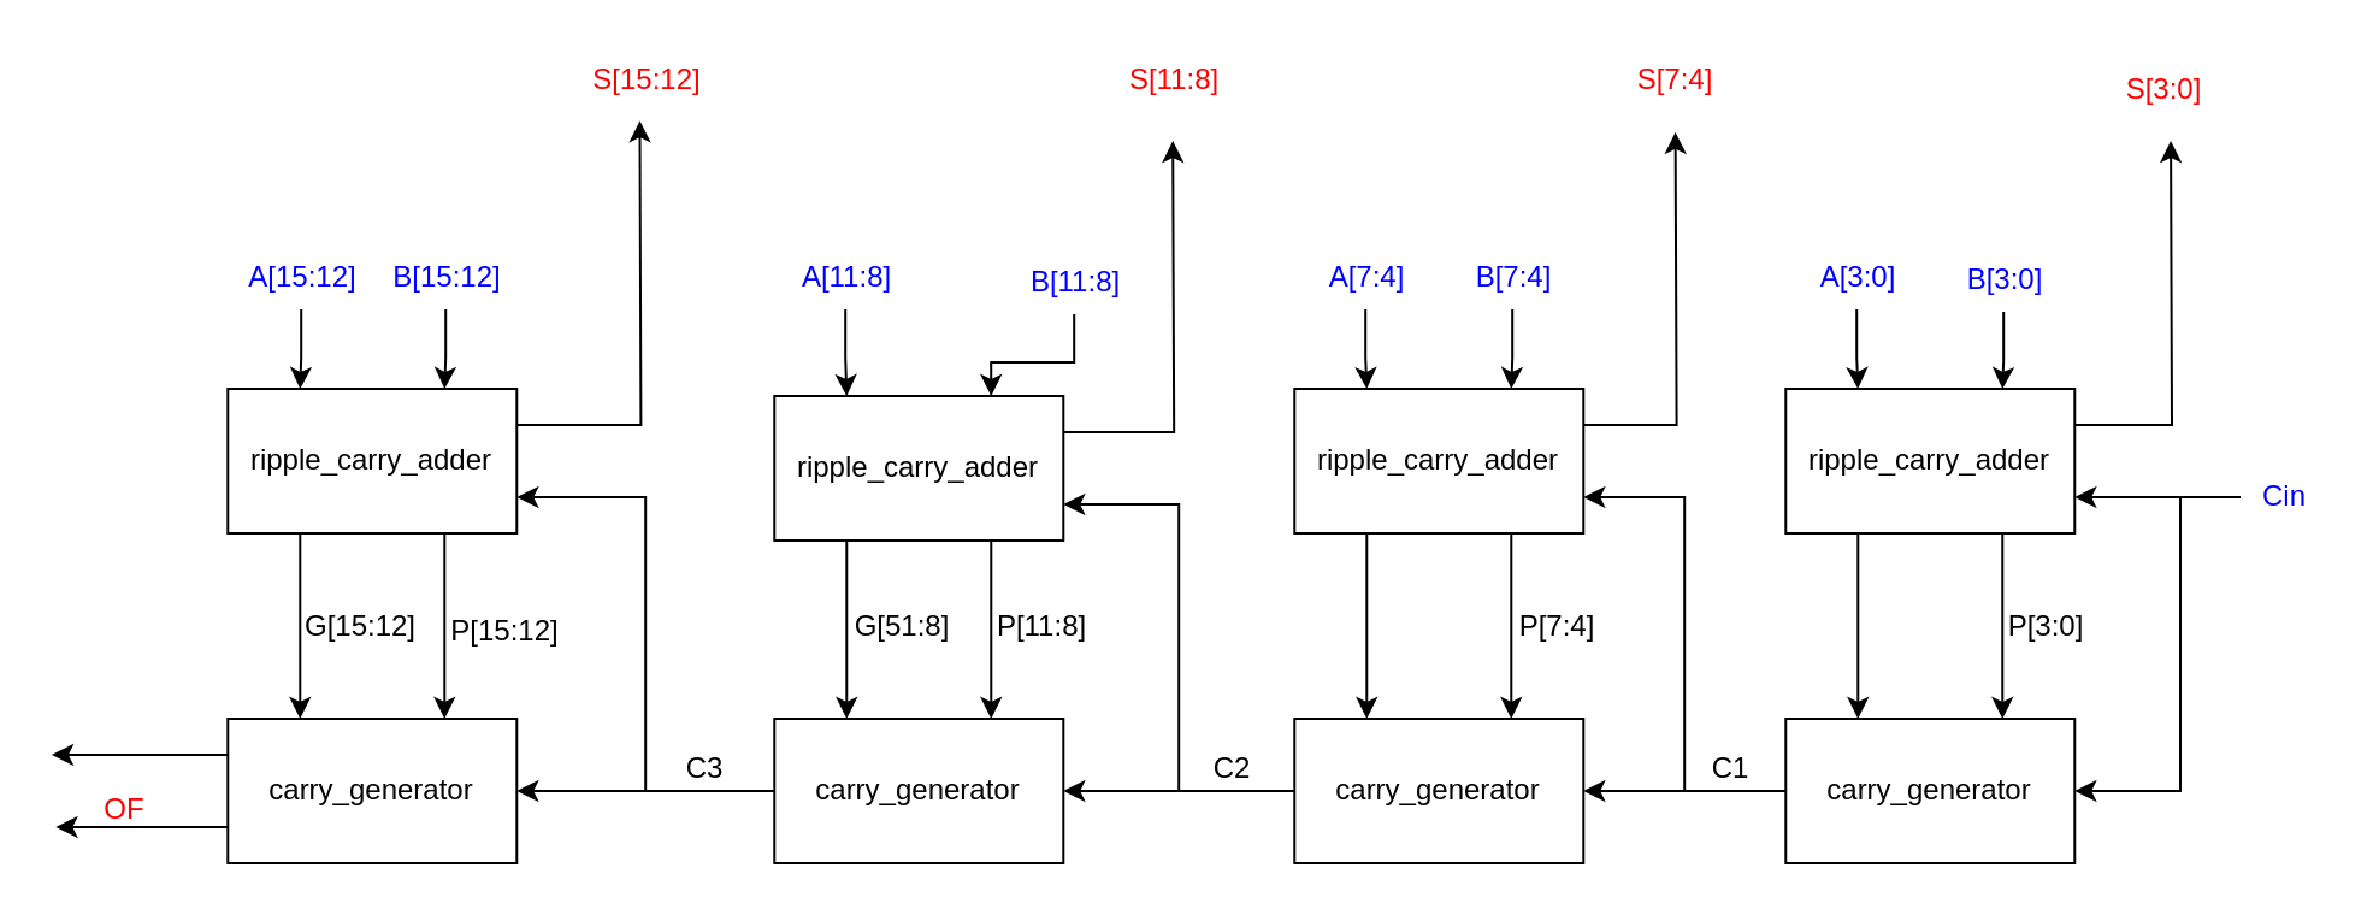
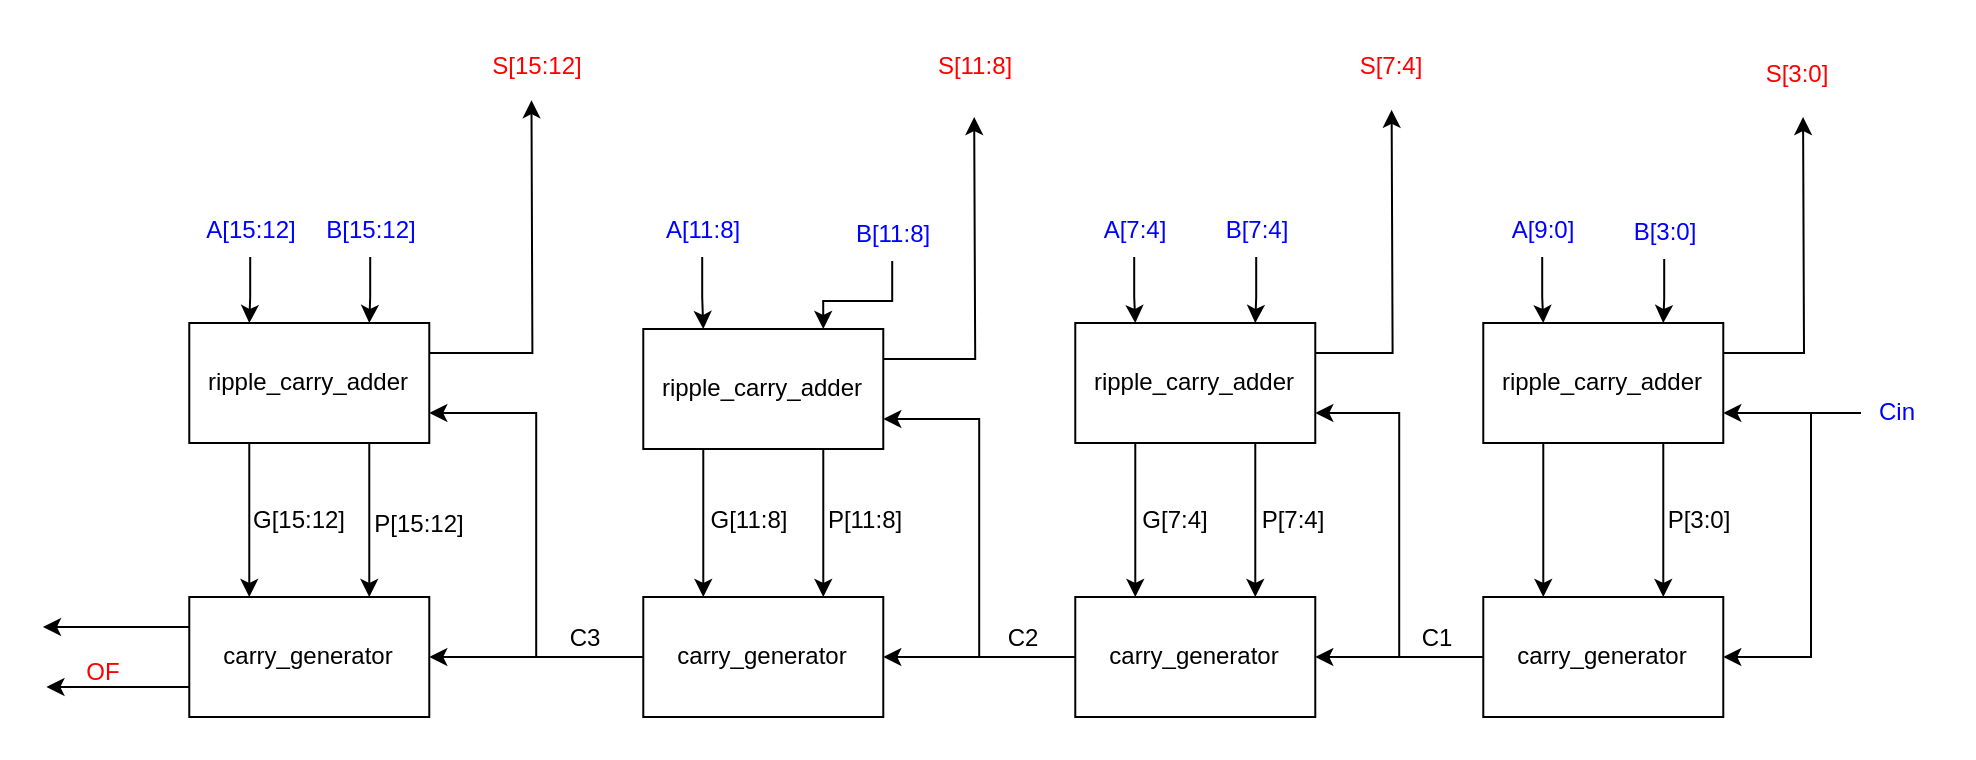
  <mxCell id="0" />
  <mxCell id="1" parent="0" />
  <mxCell id="2" style="edgeStyle=orthogonalEdgeStyle;rounded=0;orthogonalLoop=1;jettySize=auto;html=1;exitX=0.75;exitY=1;exitDx=0;exitDy=0;entryX=0.75;entryY=0;entryDx=0;entryDy=0;" parent="1" source="5" target="8" edge="1"><mxGeometry relative="1" as="geometry" /></mxCell>
  <mxCell id="3" style="edgeStyle=orthogonalEdgeStyle;rounded=0;orthogonalLoop=1;jettySize=auto;html=1;exitX=0.25;exitY=1;exitDx=0;exitDy=0;entryX=0.25;entryY=0;entryDx=0;entryDy=0;" parent="1" source="5" target="8" edge="1"><mxGeometry relative="1" as="geometry" /></mxCell>
  <mxCell id="4" style="edgeStyle=orthogonalEdgeStyle;rounded=0;orthogonalLoop=1;jettySize=auto;html=1;exitX=1;exitY=0.25;exitDx=0;exitDy=0;" parent="1" source="5" edge="1"><mxGeometry relative="1" as="geometry"><mxPoint x="265.241" y="49.609" as="targetPoint" /></mxGeometry></mxCell>
  <mxCell id="5" value="ripple_carry_adder" style="rounded=0;whiteSpace=wrap;html=1;" parent="1" vertex="1"><mxGeometry x="94.14" y="161" width="120" height="60" as="geometry" /></mxCell>
  <mxCell id="6" style="edgeStyle=orthogonalEdgeStyle;rounded=0;orthogonalLoop=1;jettySize=auto;html=1;exitX=0;exitY=0.25;exitDx=0;exitDy=0;" parent="1" source="8" edge="1"><mxGeometry relative="1" as="geometry"><mxPoint x="20.997" y="313" as="targetPoint" /></mxGeometry></mxCell>
  <mxCell id="7" style="edgeStyle=orthogonalEdgeStyle;rounded=0;orthogonalLoop=1;jettySize=auto;html=1;exitX=0;exitY=0.75;exitDx=0;exitDy=0;" parent="1" source="8" edge="1"><mxGeometry relative="1" as="geometry"><mxPoint x="22.712" y="343" as="targetPoint" /></mxGeometry></mxCell>
  <mxCell id="8" value="carry_generator" style="rounded=0;whiteSpace=wrap;html=1;" parent="1" vertex="1"><mxGeometry x="94.14" y="298" width="120" height="60" as="geometry" /></mxCell>
  <mxCell id="9" style="edgeStyle=orthogonalEdgeStyle;rounded=0;orthogonalLoop=1;jettySize=auto;html=1;exitX=0.75;exitY=1;exitDx=0;exitDy=0;entryX=0.75;entryY=0;entryDx=0;entryDy=0;" parent="1" source="12" target="29" edge="1"><mxGeometry relative="1" as="geometry" /></mxCell>
  <mxCell id="10" style="edgeStyle=orthogonalEdgeStyle;rounded=0;orthogonalLoop=1;jettySize=auto;html=1;exitX=0.25;exitY=1;exitDx=0;exitDy=0;entryX=0.25;entryY=0;entryDx=0;entryDy=0;" parent="1" source="12" target="29" edge="1"><mxGeometry relative="1" as="geometry" /></mxCell>
  <mxCell id="11" style="edgeStyle=orthogonalEdgeStyle;rounded=0;orthogonalLoop=1;jettySize=auto;html=1;exitX=1;exitY=0.25;exitDx=0;exitDy=0;" parent="1" source="12" edge="1"><mxGeometry relative="1" as="geometry"><mxPoint x="486.594" y="58.03" as="targetPoint" /></mxGeometry></mxCell>
  <mxCell id="12" value="ripple_carry_adder" style="rounded=0;whiteSpace=wrap;html=1;" parent="1" vertex="1"><mxGeometry x="321.14" y="164" width="120" height="60" as="geometry" /></mxCell>
  <mxCell id="13" style="edgeStyle=orthogonalEdgeStyle;rounded=0;orthogonalLoop=1;jettySize=auto;html=1;exitX=0.25;exitY=1;exitDx=0;exitDy=0;entryX=0.25;entryY=0;entryDx=0;entryDy=0;" parent="1" source="16" target="26" edge="1"><mxGeometry relative="1" as="geometry" /></mxCell>
  <mxCell id="14" style="edgeStyle=orthogonalEdgeStyle;rounded=0;orthogonalLoop=1;jettySize=auto;html=1;exitX=0.75;exitY=1;exitDx=0;exitDy=0;entryX=0.75;entryY=0;entryDx=0;entryDy=0;" parent="1" source="16" target="26" edge="1"><mxGeometry relative="1" as="geometry" /></mxCell>
  <mxCell id="15" style="edgeStyle=orthogonalEdgeStyle;rounded=0;orthogonalLoop=1;jettySize=auto;html=1;exitX=1;exitY=0.25;exitDx=0;exitDy=0;" parent="1" source="16" edge="1"><mxGeometry relative="1" as="geometry"><mxPoint x="695.316" y="54.421" as="targetPoint" /></mxGeometry></mxCell>
  <mxCell id="16" value="ripple_carry_adder" style="rounded=0;whiteSpace=wrap;html=1;" parent="1" vertex="1"><mxGeometry x="537.14" y="161" width="120" height="60" as="geometry" /></mxCell>
  <mxCell id="17" style="edgeStyle=orthogonalEdgeStyle;rounded=0;orthogonalLoop=1;jettySize=auto;html=1;exitX=0.25;exitY=1;exitDx=0;exitDy=0;entryX=0.25;entryY=0;entryDx=0;entryDy=0;" parent="1" source="20" target="23" edge="1"><mxGeometry relative="1" as="geometry" /></mxCell>
  <mxCell id="18" style="edgeStyle=orthogonalEdgeStyle;rounded=0;orthogonalLoop=1;jettySize=auto;html=1;exitX=0.75;exitY=1;exitDx=0;exitDy=0;entryX=0.75;entryY=0;entryDx=0;entryDy=0;" parent="1" source="20" target="23" edge="1"><mxGeometry relative="1" as="geometry" /></mxCell>
  <mxCell id="19" style="edgeStyle=orthogonalEdgeStyle;rounded=0;orthogonalLoop=1;jettySize=auto;html=1;exitX=1;exitY=0.25;exitDx=0;exitDy=0;" parent="1" source="20" edge="1"><mxGeometry relative="1" as="geometry"><mxPoint x="901.03" y="58.03" as="targetPoint" /></mxGeometry></mxCell>
  <mxCell id="20" value="ripple_carry_adder" style="rounded=0;whiteSpace=wrap;html=1;" parent="1" vertex="1"><mxGeometry x="741.14" y="161" width="120" height="60" as="geometry" /></mxCell>
  <mxCell id="21" style="edgeStyle=orthogonalEdgeStyle;rounded=0;orthogonalLoop=1;jettySize=auto;html=1;exitX=0;exitY=0.5;exitDx=0;exitDy=0;entryX=1;entryY=0.5;entryDx=0;entryDy=0;" parent="1" source="23" target="26" edge="1"><mxGeometry relative="1" as="geometry" /></mxCell>
  <mxCell id="22" style="edgeStyle=orthogonalEdgeStyle;rounded=0;orthogonalLoop=1;jettySize=auto;html=1;exitX=0;exitY=0.5;exitDx=0;exitDy=0;entryX=1;entryY=0.75;entryDx=0;entryDy=0;" parent="1" source="23" target="16" edge="1"><mxGeometry relative="1" as="geometry" /></mxCell>
  <mxCell id="23" value="carry_generator" style="rounded=0;whiteSpace=wrap;html=1;" parent="1" vertex="1"><mxGeometry x="741.14" y="298" width="120" height="60" as="geometry" /></mxCell>
  <mxCell id="24" style="edgeStyle=orthogonalEdgeStyle;rounded=0;orthogonalLoop=1;jettySize=auto;html=1;exitX=0;exitY=0.5;exitDx=0;exitDy=0;entryX=1;entryY=0.5;entryDx=0;entryDy=0;" parent="1" source="26" target="29" edge="1"><mxGeometry relative="1" as="geometry" /></mxCell>
  <mxCell id="25" style="edgeStyle=orthogonalEdgeStyle;rounded=0;orthogonalLoop=1;jettySize=auto;html=1;exitX=0;exitY=0.5;exitDx=0;exitDy=0;entryX=1;entryY=0.75;entryDx=0;entryDy=0;" parent="1" source="26" target="12" edge="1"><mxGeometry relative="1" as="geometry" /></mxCell>
  <mxCell id="26" value="carry_generator" style="rounded=0;whiteSpace=wrap;html=1;" parent="1" vertex="1"><mxGeometry x="537.14" y="298" width="120" height="60" as="geometry" /></mxCell>
  <mxCell id="27" style="edgeStyle=orthogonalEdgeStyle;rounded=0;orthogonalLoop=1;jettySize=auto;html=1;exitX=0;exitY=0.5;exitDx=0;exitDy=0;" parent="1" source="29" target="8" edge="1"><mxGeometry relative="1" as="geometry" /></mxCell>
  <mxCell id="28" style="edgeStyle=orthogonalEdgeStyle;rounded=0;orthogonalLoop=1;jettySize=auto;html=1;exitX=0;exitY=0.5;exitDx=0;exitDy=0;entryX=1;entryY=0.75;entryDx=0;entryDy=0;" parent="1" source="29" target="5" edge="1"><mxGeometry relative="1" as="geometry" /></mxCell>
  <mxCell id="29" value="carry_generator" style="rounded=0;whiteSpace=wrap;html=1;" parent="1" vertex="1"><mxGeometry x="321.14" y="298" width="120" height="60" as="geometry" /></mxCell>
  <mxCell id="30" style="edgeStyle=orthogonalEdgeStyle;rounded=0;orthogonalLoop=1;jettySize=auto;html=1;entryX=0.25;entryY=0;entryDx=0;entryDy=0;" parent="1" source="31" target="20" edge="1"><mxGeometry relative="1" as="geometry" /></mxCell>
- <mxCell id="31" value="&lt;font color=&quot;#0000ff&quot;&gt;A[3:0]&lt;/font&gt;" style="text;html=1;align=center;verticalAlign=middle;resizable=0;points=[];autosize=1;strokeColor=none;fillColor=none;" parent="1" vertex="1"><mxGeometry x="746.14" y="102" width="49" height="26" as="geometry" /></mxCell>
+ <mxCell id="31" value="&lt;font color=&quot;#0000ff&quot;&gt;A[9:0]&lt;/font&gt;" style="text;html=1;align=center;verticalAlign=middle;resizable=0;points=[];autosize=1;strokeColor=none;fillColor=none;" parent="1" vertex="1"><mxGeometry x="746.14" y="102" width="49" height="26" as="geometry" /></mxCell>
  <mxCell id="32" style="edgeStyle=orthogonalEdgeStyle;rounded=0;orthogonalLoop=1;jettySize=auto;html=1;entryX=0.25;entryY=0;entryDx=0;entryDy=0;" parent="1" source="33" target="16" edge="1"><mxGeometry relative="1" as="geometry" /></mxCell>
  <mxCell id="33" value="&lt;font color=&quot;#0000ff&quot;&gt;A[7:4]&lt;/font&gt;" style="text;html=1;align=center;verticalAlign=middle;resizable=0;points=[];autosize=1;strokeColor=none;fillColor=none;" parent="1" vertex="1"><mxGeometry x="542.14" y="102" width="49" height="26" as="geometry" /></mxCell>
  <mxCell id="34" style="edgeStyle=orthogonalEdgeStyle;rounded=0;orthogonalLoop=1;jettySize=auto;html=1;entryX=0.25;entryY=0;entryDx=0;entryDy=0;" parent="1" source="35" target="12" edge="1"><mxGeometry relative="1" as="geometry" /></mxCell>
  <mxCell id="35" value="&lt;font color=&quot;#0000ff&quot;&gt;A[11:8]&lt;/font&gt;" style="text;html=1;align=center;verticalAlign=middle;resizable=0;points=[];autosize=1;strokeColor=none;fillColor=none;" parent="1" vertex="1"><mxGeometry x="323.14" y="102" width="55" height="26" as="geometry" /></mxCell>
  <mxCell id="36" style="edgeStyle=orthogonalEdgeStyle;rounded=0;orthogonalLoop=1;jettySize=auto;html=1;entryX=0.25;entryY=0;entryDx=0;entryDy=0;" parent="1" source="37" target="5" edge="1"><mxGeometry relative="1" as="geometry" /></mxCell>
  <mxCell id="37" value="&lt;font color=&quot;#0000ff&quot;&gt;A[15:12]&lt;/font&gt;" style="text;html=1;align=center;verticalAlign=middle;resizable=0;points=[];autosize=1;strokeColor=none;fillColor=none;" parent="1" vertex="1"><mxGeometry x="93.14" y="102" width="63" height="26" as="geometry" /></mxCell>
  <mxCell id="38" style="edgeStyle=orthogonalEdgeStyle;rounded=0;orthogonalLoop=1;jettySize=auto;html=1;entryX=0.75;entryY=0;entryDx=0;entryDy=0;" parent="1" source="39" target="20" edge="1"><mxGeometry relative="1" as="geometry" /></mxCell>
  <mxCell id="39" value="&lt;font color=&quot;#0000ff&quot;&gt;B[3:0]&lt;/font&gt;" style="text;html=1;align=center;verticalAlign=middle;resizable=0;points=[];autosize=1;strokeColor=none;fillColor=none;" parent="1" vertex="1"><mxGeometry x="807.14" y="103" width="49" height="26" as="geometry" /></mxCell>
  <mxCell id="40" style="edgeStyle=orthogonalEdgeStyle;rounded=0;orthogonalLoop=1;jettySize=auto;html=1;entryX=0.75;entryY=0;entryDx=0;entryDy=0;" parent="1" source="41" target="16" edge="1"><mxGeometry relative="1" as="geometry" /></mxCell>
  <mxCell id="41" value="&lt;font color=&quot;#0000ff&quot;&gt;B[7:4]&lt;/font&gt;" style="text;html=1;align=center;verticalAlign=middle;resizable=0;points=[];autosize=1;strokeColor=none;fillColor=none;" parent="1" vertex="1"><mxGeometry x="603.14" y="102" width="49" height="26" as="geometry" /></mxCell>
  <mxCell id="42" style="edgeStyle=orthogonalEdgeStyle;rounded=0;orthogonalLoop=1;jettySize=auto;html=1;entryX=0.75;entryY=0;entryDx=0;entryDy=0;" parent="1" source="43" target="12" edge="1"><mxGeometry relative="1" as="geometry" /></mxCell>
  <mxCell id="43" value="&lt;font color=&quot;#0000ff&quot;&gt;B[11:8]&lt;/font&gt;" style="text;html=1;align=center;verticalAlign=middle;resizable=0;points=[];autosize=1;strokeColor=none;fillColor=none;" parent="1" vertex="1"><mxGeometry x="418.14" y="104" width="55" height="26" as="geometry" /></mxCell>
  <mxCell id="44" style="edgeStyle=orthogonalEdgeStyle;rounded=0;orthogonalLoop=1;jettySize=auto;html=1;entryX=0.75;entryY=0;entryDx=0;entryDy=0;" parent="1" source="45" target="5" edge="1"><mxGeometry relative="1" as="geometry" /></mxCell>
  <mxCell id="45" value="&lt;font color=&quot;#0000ff&quot;&gt;B[15:12]&lt;/font&gt;" style="text;html=1;align=center;verticalAlign=middle;resizable=0;points=[];autosize=1;strokeColor=none;fillColor=none;" parent="1" vertex="1"><mxGeometry x="153.14" y="102" width="63" height="26" as="geometry" /></mxCell>
  <mxCell id="46" style="edgeStyle=orthogonalEdgeStyle;rounded=0;orthogonalLoop=1;jettySize=auto;html=1;entryX=1;entryY=0.75;entryDx=0;entryDy=0;" parent="1" source="48" target="20" edge="1"><mxGeometry relative="1" as="geometry" /></mxCell>
  <mxCell id="47" style="edgeStyle=orthogonalEdgeStyle;rounded=0;orthogonalLoop=1;jettySize=auto;html=1;entryX=1;entryY=0.5;entryDx=0;entryDy=0;" parent="1" source="48" target="23" edge="1"><mxGeometry relative="1" as="geometry"><Array as="points"><mxPoint x="905" y="206" /><mxPoint x="905" y="328" /></Array></mxGeometry></mxCell>
  <mxCell id="48" value="&lt;font color=&quot;#0000ff&quot;&gt;Cin&lt;/font&gt;" style="text;html=1;align=center;verticalAlign=middle;resizable=0;points=[];autosize=1;strokeColor=none;fillColor=none;" parent="1" vertex="1"><mxGeometry x="930" y="193" width="36" height="26" as="geometry" /></mxCell>
  <mxCell id="49" value="P[3:0]" style="text;html=1;align=center;verticalAlign=middle;resizable=0;points=[];autosize=1;strokeColor=none;fillColor=none;" parent="1" vertex="1"><mxGeometry x="824.14" y="247" width="49" height="26" as="geometry" /></mxCell>
  <mxCell id="50" value="C1" style="text;html=1;align=center;verticalAlign=middle;resizable=0;points=[];autosize=1;strokeColor=none;fillColor=none;" parent="1" vertex="1"><mxGeometry x="701.14" y="306" width="33" height="26" as="geometry" /></mxCell>
  <mxCell id="51" value="C2" style="text;html=1;align=center;verticalAlign=middle;resizable=0;points=[];autosize=1;strokeColor=none;fillColor=none;" parent="1" vertex="1"><mxGeometry x="494.14" y="306" width="33" height="26" as="geometry" /></mxCell>
  <mxCell id="52" value="C3" style="text;html=1;align=center;verticalAlign=middle;resizable=0;points=[];autosize=1;strokeColor=none;fillColor=none;" parent="1" vertex="1"><mxGeometry x="275.14" y="306" width="33" height="26" as="geometry" /></mxCell>
  <mxCell id="53" value="P[7:4]" style="text;html=1;align=center;verticalAlign=middle;resizable=0;points=[];autosize=1;strokeColor=none;fillColor=none;" parent="1" vertex="1"><mxGeometry x="621.14" y="247" width="49" height="26" as="geometry" /></mxCell>
  <mxCell id="54" value="P[11:8]" style="text;html=1;align=center;verticalAlign=middle;resizable=0;points=[];autosize=1;strokeColor=none;fillColor=none;" parent="1" vertex="1"><mxGeometry x="404.14" y="247" width="55" height="26" as="geometry" /></mxCell>
  <mxCell id="55" value="P[15:12]" style="text;html=1;align=center;verticalAlign=middle;resizable=0;points=[];autosize=1;strokeColor=none;fillColor=none;" parent="1" vertex="1"><mxGeometry x="177.14" y="249" width="63" height="26" as="geometry" /></mxCell>
- <mxCell id="57" value="G[51:8]" style="text;html=1;align=center;verticalAlign=middle;resizable=0;points=[];autosize=1;strokeColor=none;fillColor=none;" parent="1" vertex="1"><mxGeometry x="346.14" y="247" width="56" height="26" as="geometry" /></mxCell>
+ <mxCell id="56" value="G[7:4]" style="text;html=1;align=center;verticalAlign=middle;resizable=0;points=[];autosize=1;strokeColor=none;fillColor=none;" parent="1" vertex="1"><mxGeometry x="561.14" y="247" width="51" height="26" as="geometry" /></mxCell>
+ <mxCell id="57" value="G[11:8]" style="text;html=1;align=center;verticalAlign=middle;resizable=0;points=[];autosize=1;strokeColor=none;fillColor=none;" parent="1" vertex="1"><mxGeometry x="346.14" y="247" width="56" height="26" as="geometry" /></mxCell>
  <mxCell id="58" value="G[15:12]" style="text;html=1;align=center;verticalAlign=middle;resizable=0;points=[];autosize=1;strokeColor=none;fillColor=none;" parent="1" vertex="1"><mxGeometry x="117.14" y="247" width="64" height="26" as="geometry" /></mxCell>
  <mxCell id="59" value="&lt;font color=&quot;#ff0000&quot;&gt;OF&lt;/font&gt;" style="text;html=1;align=center;verticalAlign=middle;resizable=0;points=[];autosize=1;strokeColor=none;fillColor=none;" parent="1" vertex="1"><mxGeometry x="33.14" y="323" width="35" height="26" as="geometry" /></mxCell>
  <mxCell id="60" value="&lt;font color=&quot;#ff0000&quot;&gt;S[3:0]&lt;/font&gt;" style="text;html=1;align=center;verticalAlign=middle;resizable=0;points=[];autosize=1;strokeColor=none;fillColor=none;" parent="1" vertex="1"><mxGeometry x="873.14" y="24" width="49" height="26" as="geometry" /></mxCell>
  <mxCell id="61" value="&lt;font color=&quot;#ff0000&quot;&gt;S[7:4]&lt;/font&gt;" style="text;html=1;align=center;verticalAlign=middle;resizable=0;points=[];autosize=1;strokeColor=none;fillColor=none;" parent="1" vertex="1"><mxGeometry x="670.14" y="20" width="49" height="26" as="geometry" /></mxCell>
  <mxCell id="62" value="&lt;font color=&quot;#ff0000&quot;&gt;S[11:8]&lt;/font&gt;" style="text;html=1;align=center;verticalAlign=middle;resizable=0;points=[];autosize=1;strokeColor=none;fillColor=none;" parent="1" vertex="1"><mxGeometry x="459" y="20" width="55" height="26" as="geometry" /></mxCell>
  <mxCell id="63" value="&lt;font color=&quot;#ff0000&quot;&gt;S[15:12]&lt;/font&gt;" style="text;html=1;align=center;verticalAlign=middle;resizable=0;points=[];autosize=1;strokeColor=none;fillColor=none;" parent="1" vertex="1"><mxGeometry x="236" y="20" width="63" height="26" as="geometry" /></mxCell>
